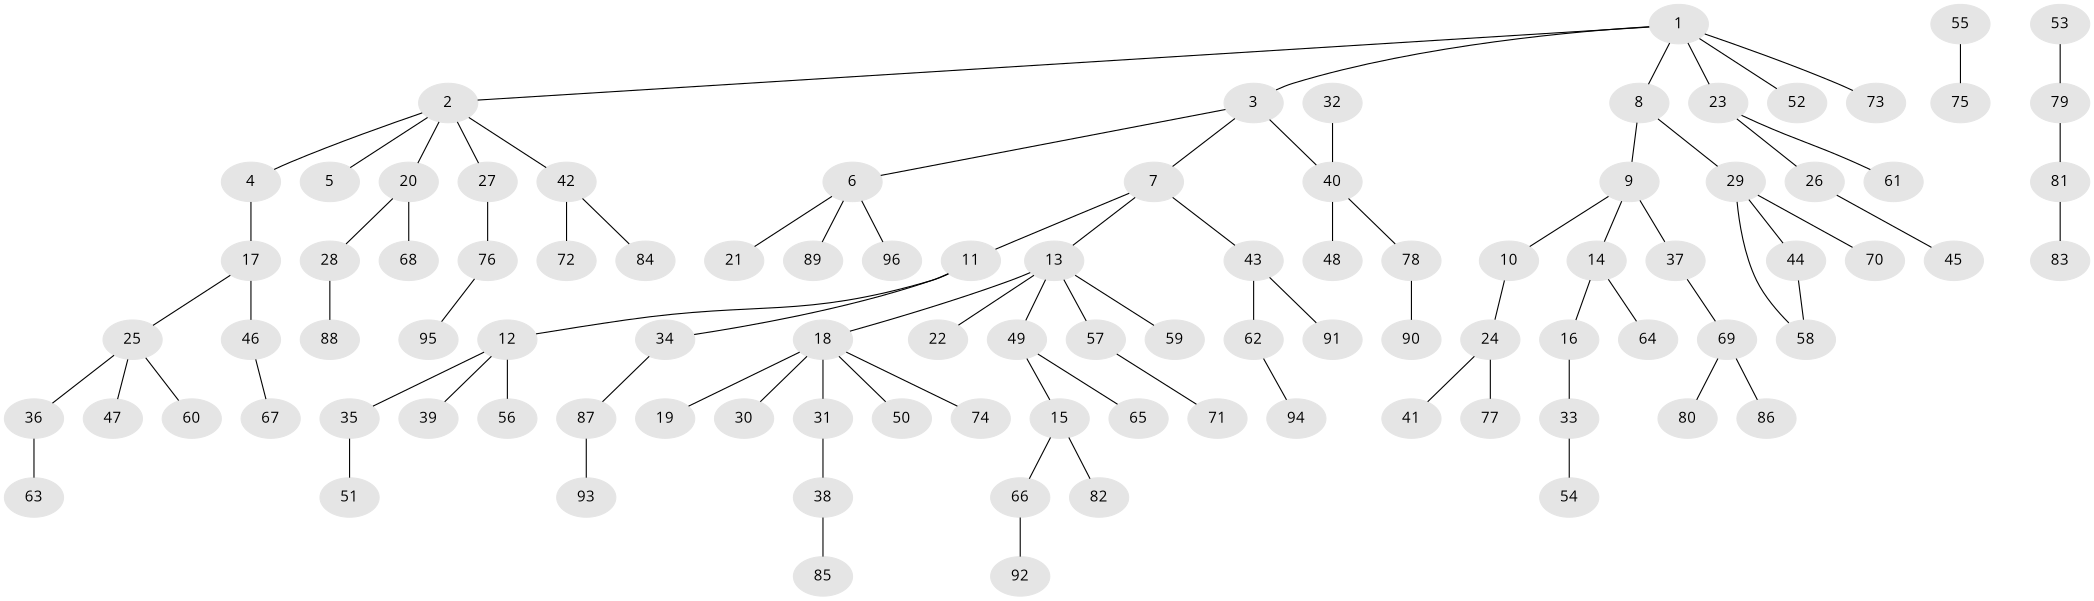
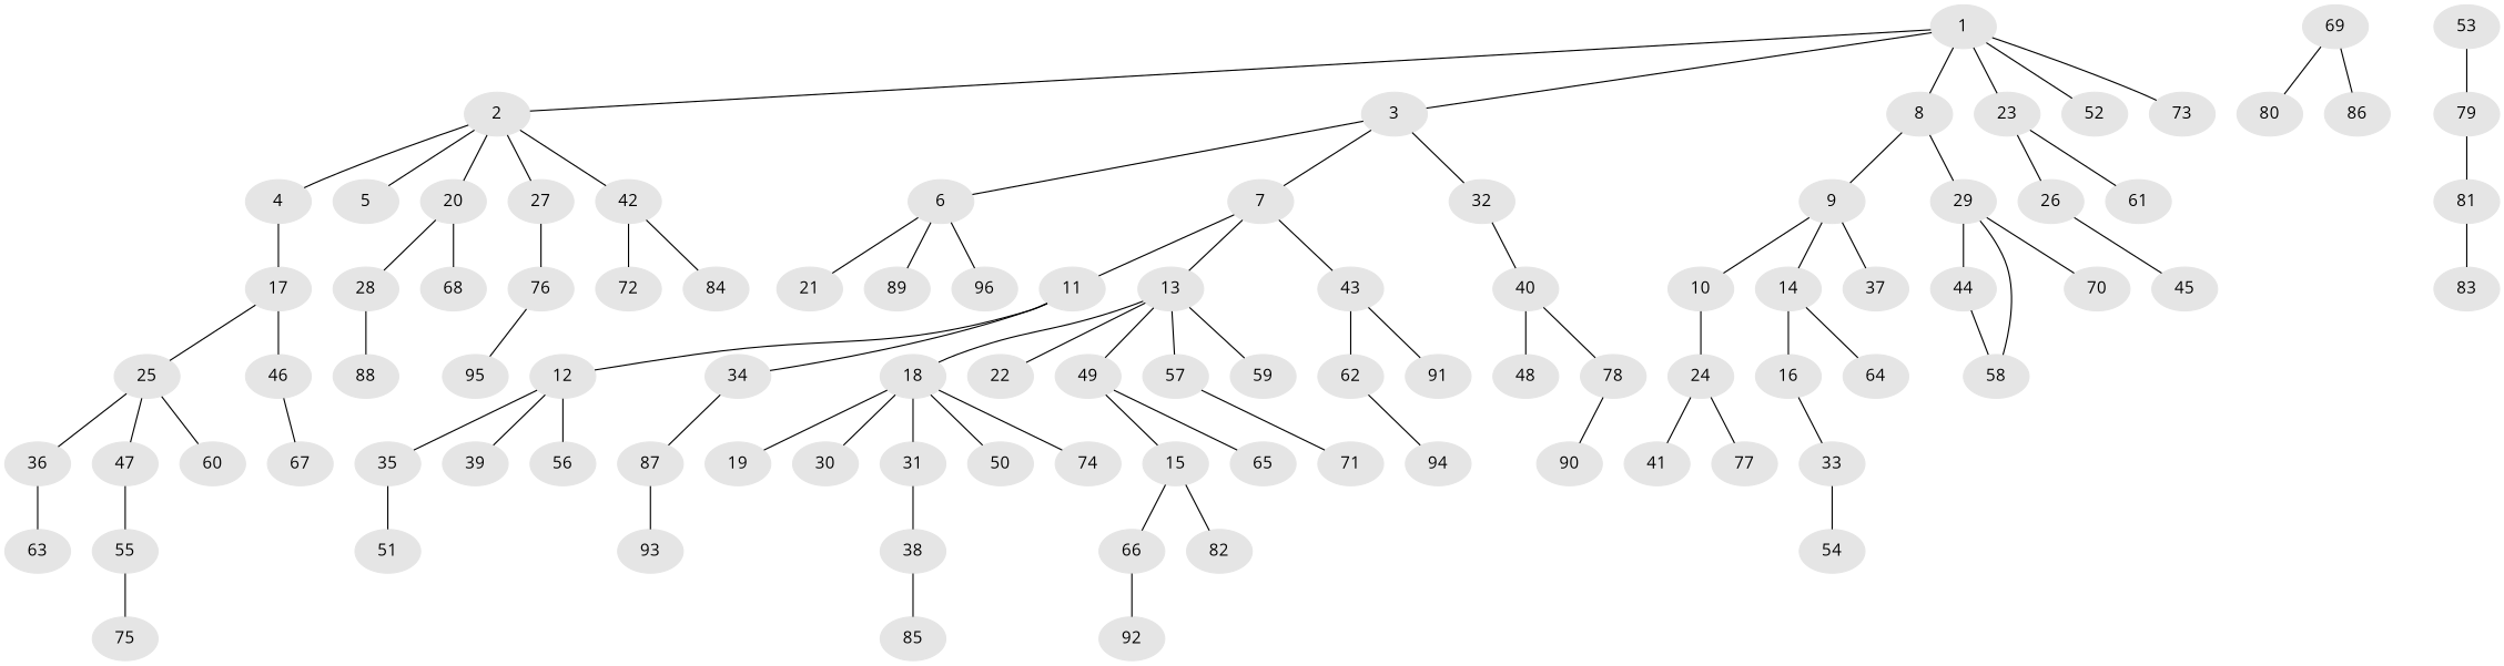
  graph {
    fontname="Open Sans"
    node [color=gray90 fontname="Open Sans" style=filled]
    edge [fontname="Open Sans"]
    1
    2
    3
    8
    23
    52
    73
    4
    5
    20
    27
    42
    6
    7
    32
    9
    29
    26
    61
    17
    28
    68
    76
    72
    84
    21
    89
    96
    11
    13
    43
    40
    25
    46
    12
    34
    18
    22
    49
    57
    59
    62
    91
    10
    14
    37
    44
    58
    70
    24
    16
    64
    69
    41
    77
    35
    39
    56
    87
    51
    15
    66
    82
    19
    30
    31
    50
    74
    65
    71
    33
    92
    54
    36
    47
    60
    67
    38
    85
    88
    45
    63
    55
    95
    48
    78
    93
    80
    86
    90
    94
    53
    79
    75
    81
    83
    1 -- 2
    1 -- 3
    1 -- 8
    1 -- 23
    1 -- 52
    1 -- 73
    2 -- 4
    2 -- 5
    2 -- 20
    2 -- 27
    2 -- 42
    3 -- 6
    3 -- 7
-   3 -- 40
+   3 -- 32
    8 -- 9
    8 -- 29
    23 -- 26
    23 -- 61
    4 -- 17
    20 -- 28
    20 -- 68
    27 -- 76
    42 -- 72
    42 -- 84
    6 -- 21
    6 -- 89
    6 -- 96
    7 -- 11
    7 -- 13
    7 -- 43
    32 -- 40
    9 -- 10
    9 -- 14
    9 -- 37
    29 -- 44
    29 -- 58
    29 -- 70
    26 -- 45
    17 -- 25
    17 -- 46
    28 -- 88
    76 -- 95
    11 -- 12
    11 -- 34
    13 -- 18
    13 -- 22
    13 -- 49
    13 -- 57
    13 -- 59
    43 -- 62
    43 -- 91
    40 -- 48
    40 -- 78
    25 -- 36
    25 -- 47
    25 -- 60
    46 -- 67
    12 -- 35
    12 -- 39
    12 -- 56
    34 -- 87
    18 -- 19
    18 -- 30
    18 -- 31
    18 -- 50
    18 -- 74
    49 -- 15
    49 -- 65
    57 -- 71
    62 -- 94
    10 -- 24
    14 -- 16
    14 -- 64
-   37 -- 69
    44 -- 58
    24 -- 41
    24 -- 77
    16 -- 33
    69 -- 80
    69 -- 86
    35 -- 51
    87 -- 93
    15 -- 66
    15 -- 82
    66 -- 92
    31 -- 38
    33 -- 54
    36 -- 63
+   47 -- 55
    38 -- 85
    55 -- 75
    78 -- 90
    53 -- 79
    79 -- 81
    81 -- 83
  }
